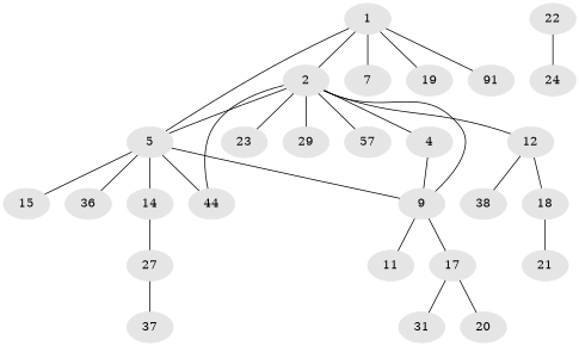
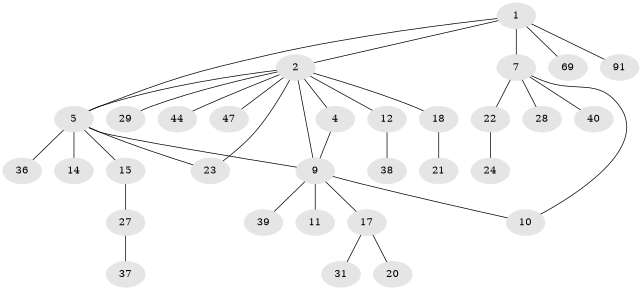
  graph {
    node [color=gray90 style=filled]
    1 [super="+6"]
    2 [super="+3"]
    5 [super="+26"]
    7 [super="+16"]
-   19
+   19 [label=69]
    n6 [label=91]
    4 [super="+32"]
    9 [super="+34"]
    12
    18
    23 [super="+25"]
    29
    44
-   47 [label=57]
+   47
    14 [super="+45"]
    15
    36
+   10
    22 [super="+35"]
+   28
+   40
    11 [super="+13"]
    17 [super="+42"]
+   39
    38
    21
    27 [super="+33"]
    24
    20
    31
    37
    1 -- 2
    1 -- 5
    1 -- 7
    1 -- 19
    1 -- n6
    2 -- 5
    2 -- 4
    2 -- 9
    2 -- 12
-   12 -- 18 [weight=2]
+   2 -- 18 [weight=2]
    2 -- 23
    2 -- 29
    2 -- 44
    2 -- 47
    5 -- 9
-   5 -- 44
+   5 -- 23
    5 -- 14
    5 -- 15
    5 -- 36
+   7 -- 10
+   7 -- 22
+   7 -- 28
+   7 -- 40
    4 -- 9
+   9 -- 10
    9 -- 11
    9 -- 17
+   9 -- 39
    12 -- 38
    18 -- 21
-   14 -- 27
+   15 -- 27
    22 -- 24
    17 -- 20
    17 -- 31
    27 -- 37
  }
